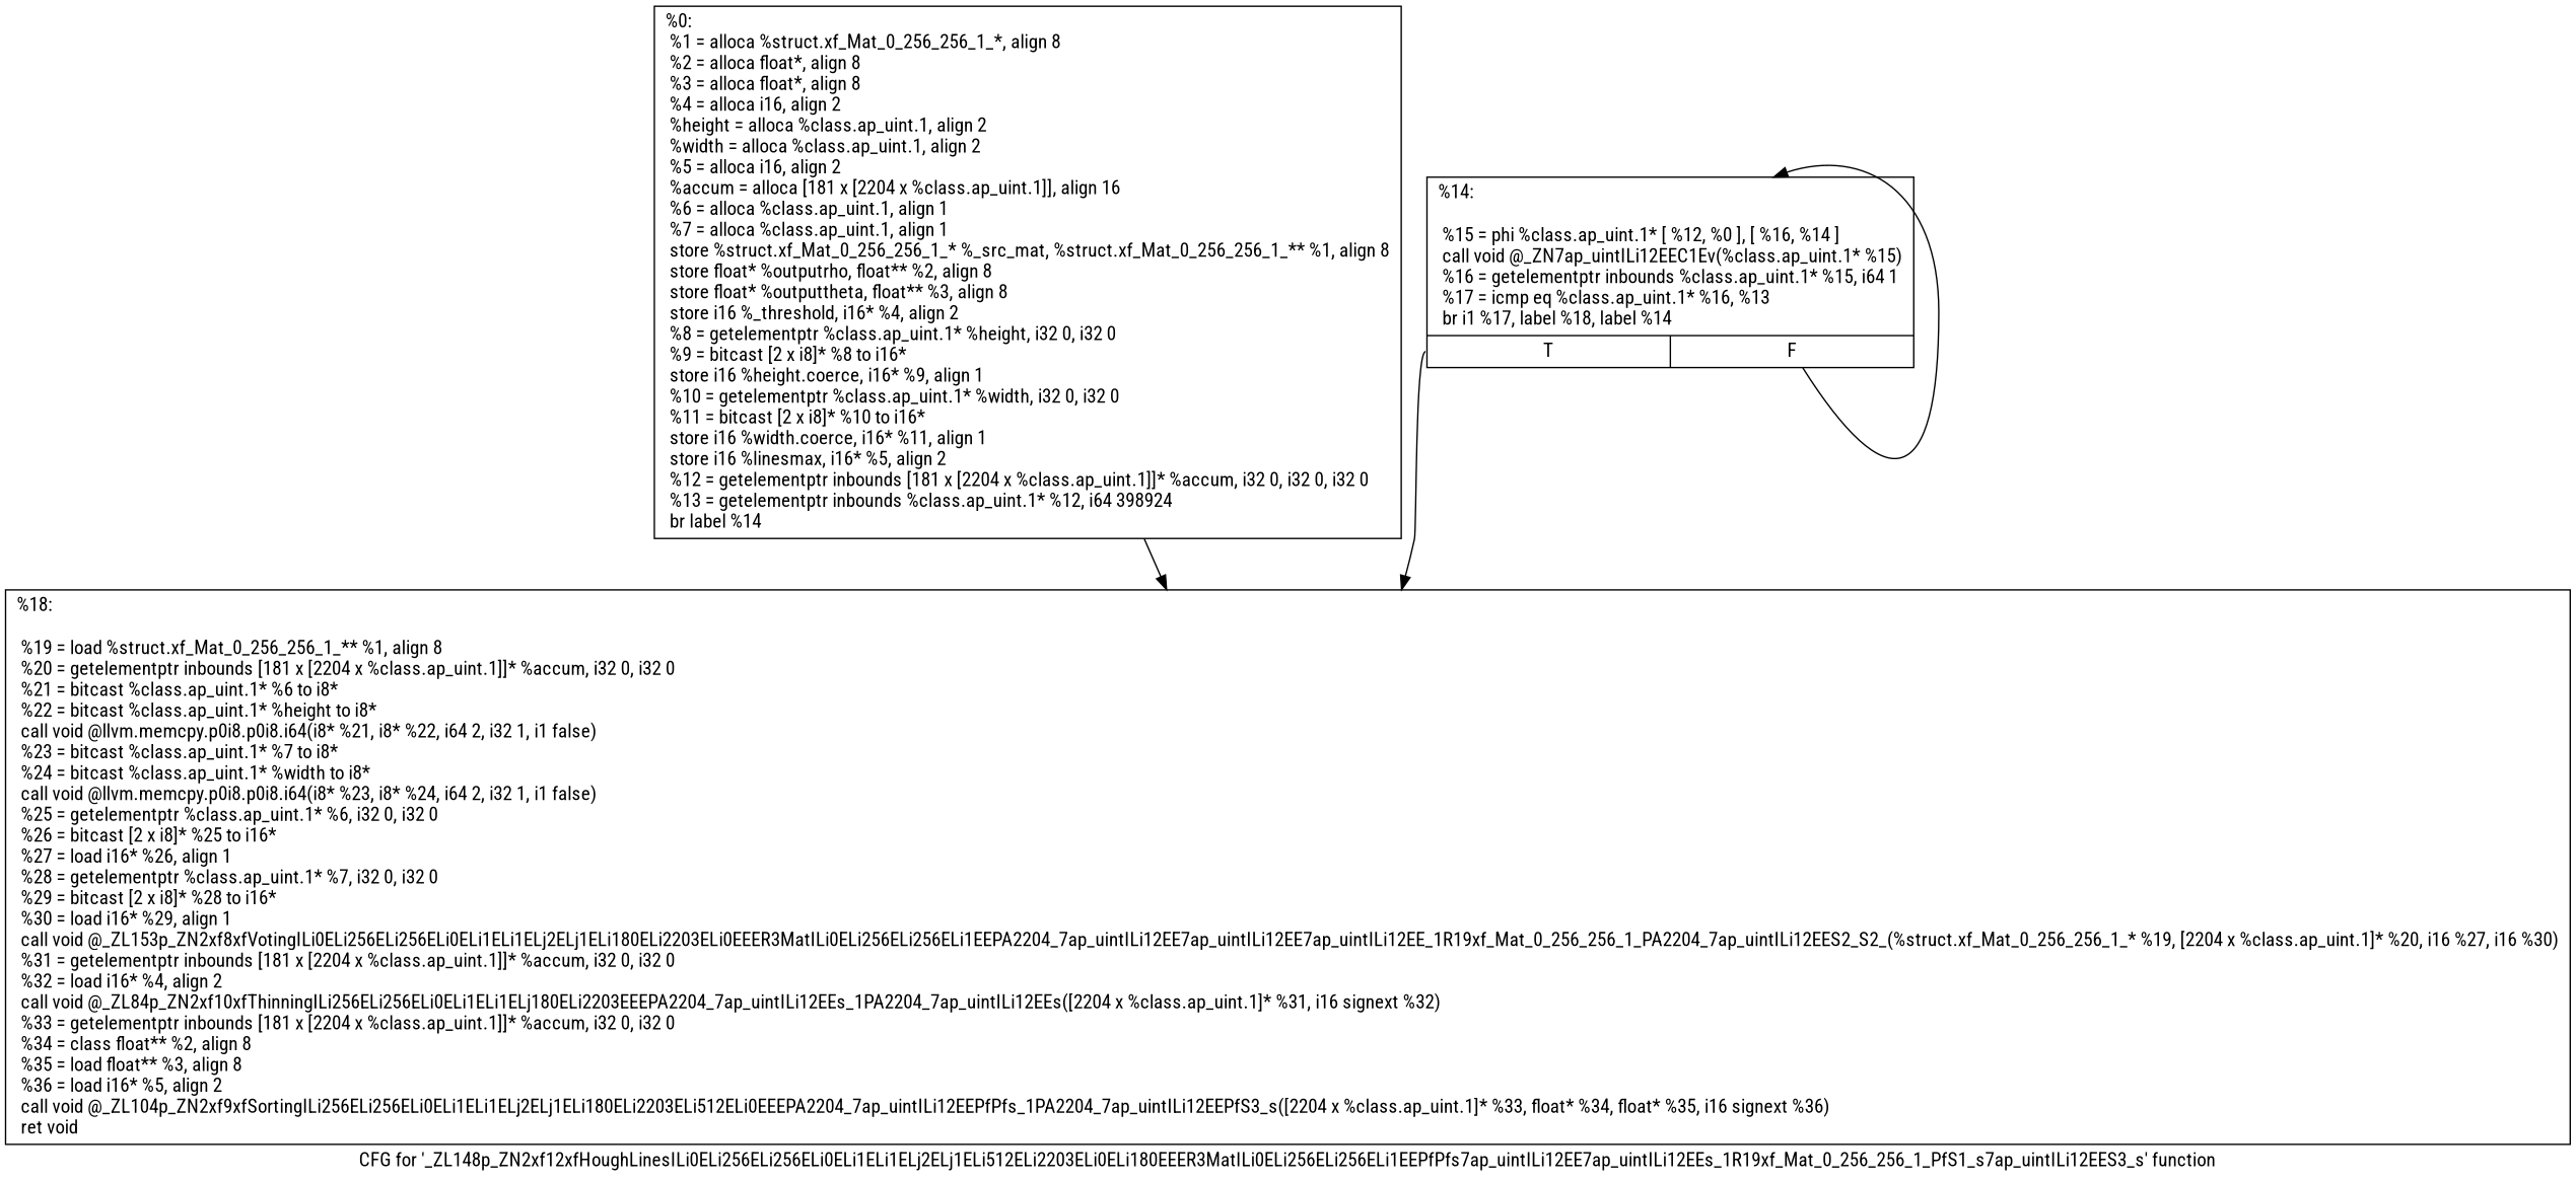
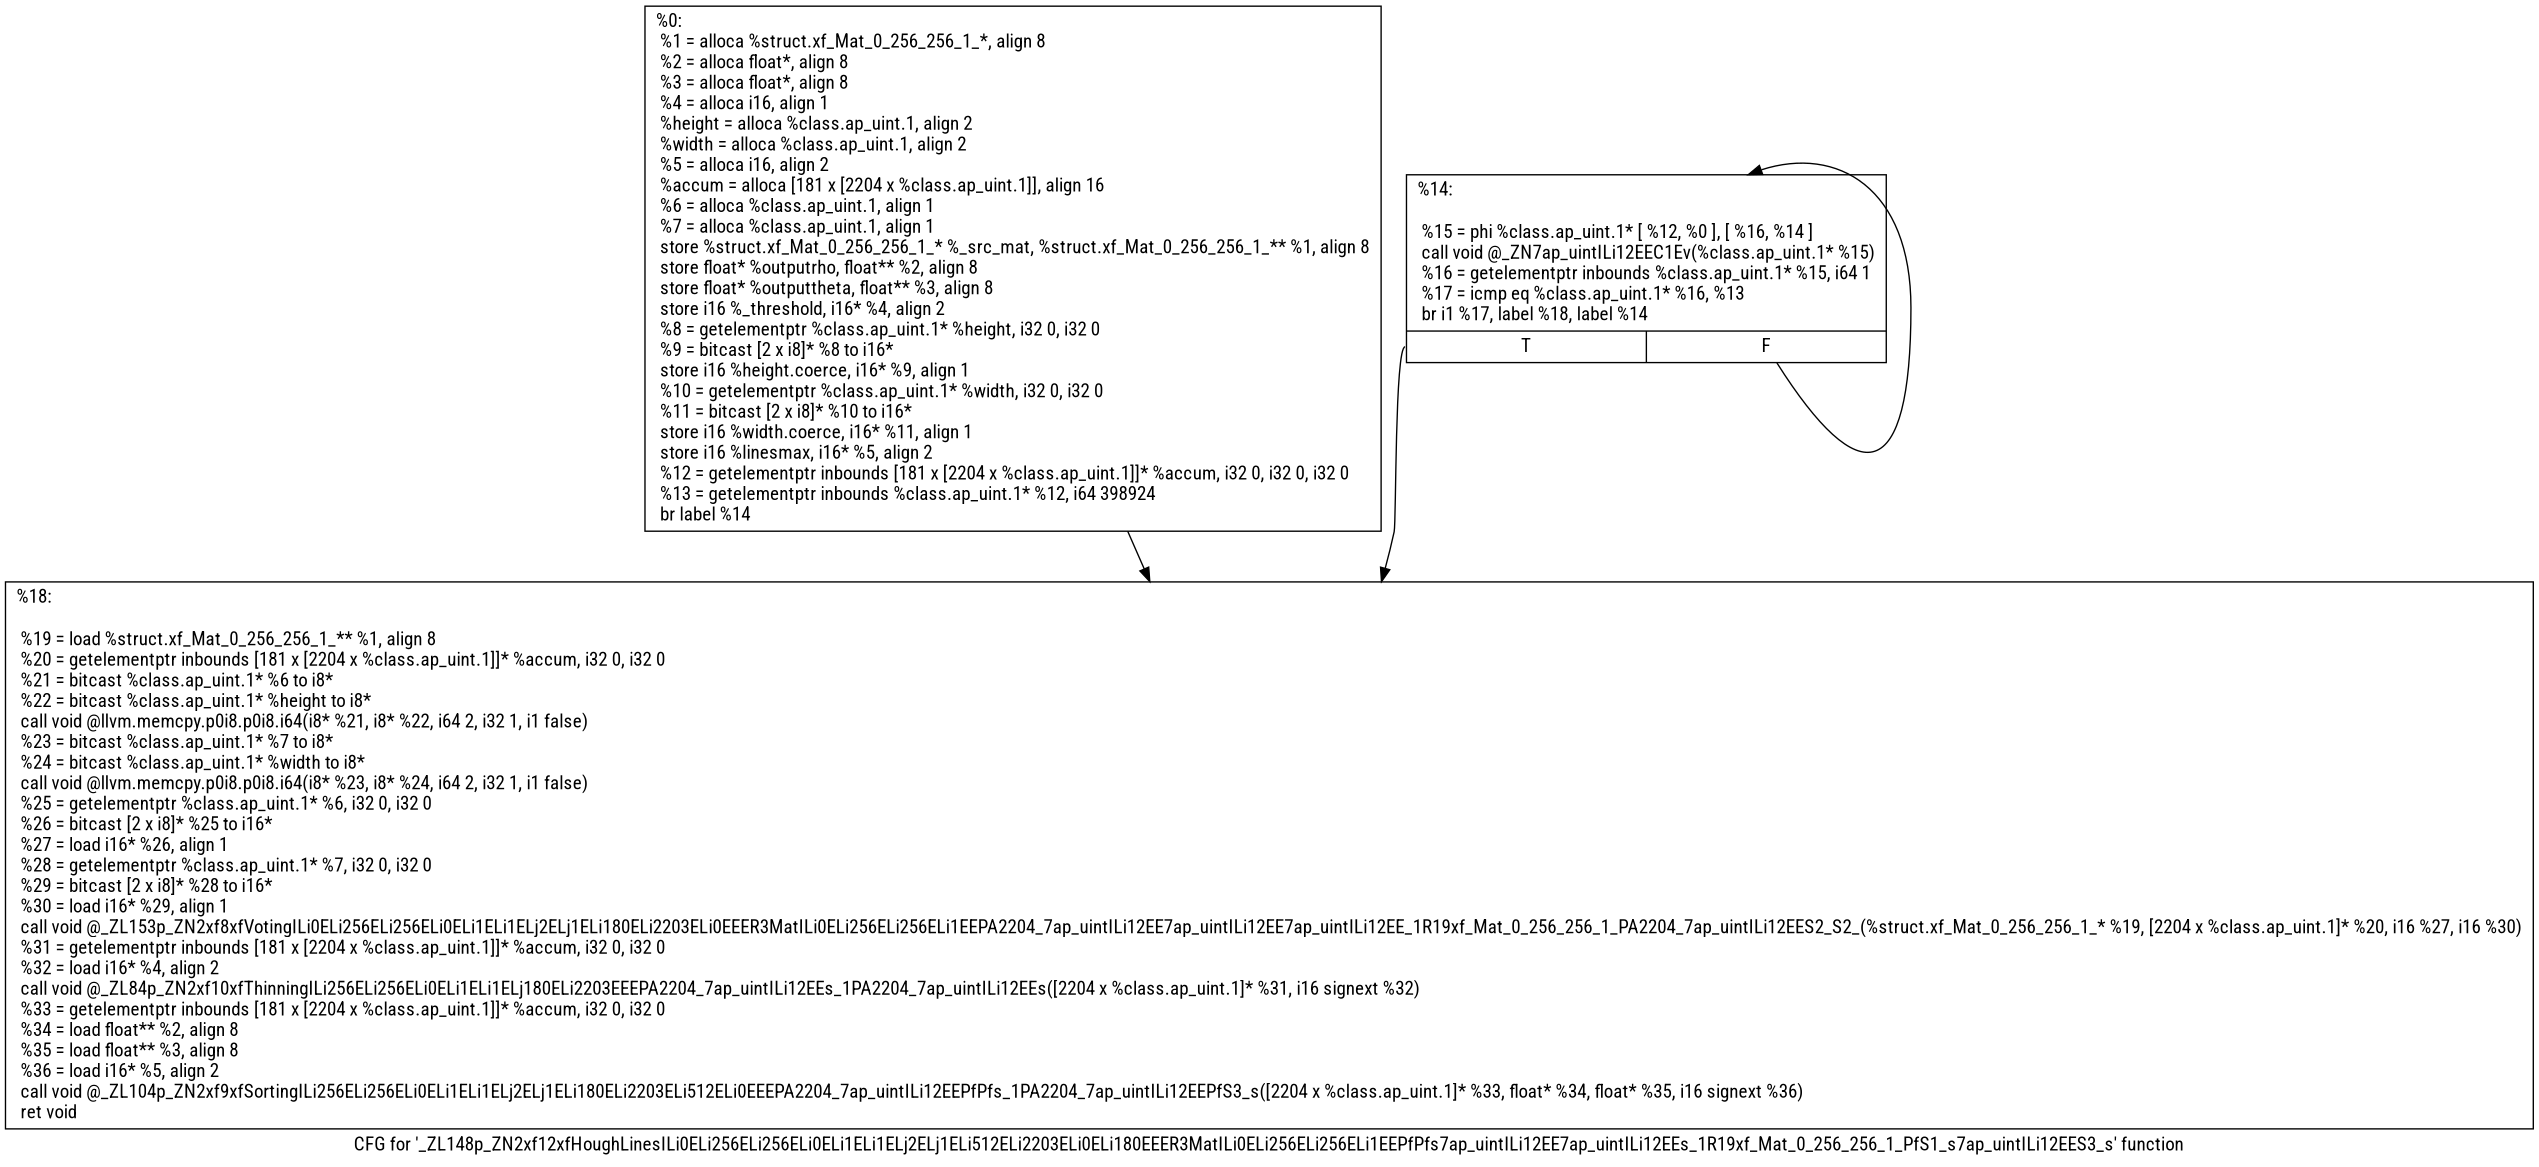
  digraph {
    fontname="Roboto Condensed"
    label="CFG for '_ZL148p_ZN2xf12xfHoughLinesILi0ELi256ELi256ELi0ELi1ELi1ELj2ELj1ELi512ELi2203ELi0ELi180EEER3MatILi0ELi256ELi256ELi1EEPfPfs7ap_uintILi12EE7ap_uintILi12EEs_1R19xf_Mat_0_256_256_1_PfS1_s7ap_uintILi12EES3_s' function"
    node [fontname="Roboto Condensed" shape=record]
    edge [fontname="Roboto Condensed"]
-   n1 [label="{%0:\l  %1 = alloca %struct.xf_Mat_0_256_256_1_*, align 8\l  %2 = alloca float*, align 8\l  %3 = alloca float*, align 8\l  %4 = alloca i16, align 2\l  %height = alloca %class.ap_uint.1, align 2\l  %width = alloca %class.ap_uint.1, align 2\l  %5 = alloca i16, align 2\l  %accum = alloca [181 x [2204 x %class.ap_uint.1]], align 16\l  %6 = alloca %class.ap_uint.1, align 1\l  %7 = alloca %class.ap_uint.1, align 1\l  store %struct.xf_Mat_0_256_256_1_* %_src_mat, %struct.xf_Mat_0_256_256_1_** %1, align 8\l  store float* %outputrho, float** %2, align 8\l  store float* %outputtheta, float** %3, align 8\l  store i16 %_threshold, i16* %4, align 2\l  %8 = getelementptr %class.ap_uint.1* %height, i32 0, i32 0\l  %9 = bitcast [2 x i8]* %8 to i16*\l  store i16 %height.coerce, i16* %9, align 1\l  %10 = getelementptr %class.ap_uint.1* %width, i32 0, i32 0\l  %11 = bitcast [2 x i8]* %10 to i16*\l  store i16 %width.coerce, i16* %11, align 1\l  store i16 %linesmax, i16* %5, align 2\l  %12 = getelementptr inbounds [181 x [2204 x %class.ap_uint.1]]* %accum, i32 0, i32 0, i32 0\l  %13 = getelementptr inbounds %class.ap_uint.1* %12, i64 398924\l  br label %14\l}"]
-   n2 [label="{%18:\l\l  %19 = load %struct.xf_Mat_0_256_256_1_** %1, align 8\l  %20 = getelementptr inbounds [181 x [2204 x %class.ap_uint.1]]* %accum, i32 0, i32 0\l  %21 = bitcast %class.ap_uint.1* %6 to i8*\l  %22 = bitcast %class.ap_uint.1* %height to i8*\l  call void @llvm.memcpy.p0i8.p0i8.i64(i8* %21, i8* %22, i64 2, i32 1, i1 false)\l  %23 = bitcast %class.ap_uint.1* %7 to i8*\l  %24 = bitcast %class.ap_uint.1* %width to i8*\l  call void @llvm.memcpy.p0i8.p0i8.i64(i8* %23, i8* %24, i64 2, i32 1, i1 false)\l  %25 = getelementptr %class.ap_uint.1* %6, i32 0, i32 0\l  %26 = bitcast [2 x i8]* %25 to i16*\l  %27 = load i16* %26, align 1\l  %28 = getelementptr %class.ap_uint.1* %7, i32 0, i32 0\l  %29 = bitcast [2 x i8]* %28 to i16*\l  %30 = load i16* %29, align 1\l  call void @_ZL153p_ZN2xf8xfVotingILi0ELi256ELi256ELi0ELi1ELi1ELj2ELj1ELi180ELi2203ELi0EEER3MatILi0ELi256ELi256ELi1EEPA2204_7ap_uintILi12EE7ap_uintILi12EE7ap_uintILi12EE_1R19xf_Mat_0_256_256_1_PA2204_7ap_uintILi12EES2_S2_(%struct.xf_Mat_0_256_256_1_* %19, [2204 x %class.ap_uint.1]* %20, i16 %27, i16 %30)\l  %31 = getelementptr inbounds [181 x [2204 x %class.ap_uint.1]]* %accum, i32 0, i32 0\l  %32 = load i16* %4, align 2\l  call void @_ZL84p_ZN2xf10xfThinningILi256ELi256ELi0ELi1ELi1ELj180ELi2203EEEPA2204_7ap_uintILi12EEs_1PA2204_7ap_uintILi12EEs([2204 x %class.ap_uint.1]* %31, i16 signext %32)\l  %33 = getelementptr inbounds [181 x [2204 x %class.ap_uint.1]]* %accum, i32 0, i32 0\l  %34 = class float** %2, align 8\l  %35 = load float** %3, align 8\l  %36 = load i16* %5, align 2\l  call void @_ZL104p_ZN2xf9xfSortingILi256ELi256ELi0ELi1ELi1ELj2ELj1ELi180ELi2203ELi512ELi0EEEPA2204_7ap_uintILi12EEPfPfs_1PA2204_7ap_uintILi12EEPfS3_s([2204 x %class.ap_uint.1]* %33, float* %34, float* %35, i16 signext %36)\l  ret void\l}"]
+   n1 [label="{%0:\l  %1 = alloca %struct.xf_Mat_0_256_256_1_*, align 8\l  %2 = alloca float*, align 8\l  %3 = alloca float*, align 8\l  %4 = alloca i16, align 1\l  %height = alloca %class.ap_uint.1, align 2\l  %width = alloca %class.ap_uint.1, align 2\l  %5 = alloca i16, align 2\l  %accum = alloca [181 x [2204 x %class.ap_uint.1]], align 16\l  %6 = alloca %class.ap_uint.1, align 1\l  %7 = alloca %class.ap_uint.1, align 1\l  store %struct.xf_Mat_0_256_256_1_* %_src_mat, %struct.xf_Mat_0_256_256_1_** %1, align 8\l  store float* %outputrho, float** %2, align 8\l  store float* %outputtheta, float** %3, align 8\l  store i16 %_threshold, i16* %4, align 2\l  %8 = getelementptr %class.ap_uint.1* %height, i32 0, i32 0\l  %9 = bitcast [2 x i8]* %8 to i16*\l  store i16 %height.coerce, i16* %9, align 1\l  %10 = getelementptr %class.ap_uint.1* %width, i32 0, i32 0\l  %11 = bitcast [2 x i8]* %10 to i16*\l  store i16 %width.coerce, i16* %11, align 1\l  store i16 %linesmax, i16* %5, align 2\l  %12 = getelementptr inbounds [181 x [2204 x %class.ap_uint.1]]* %accum, i32 0, i32 0, i32 0\l  %13 = getelementptr inbounds %class.ap_uint.1* %12, i64 398924\l  br label %14\l}"]
+   n2 [label="{%18:\l\l  %19 = load %struct.xf_Mat_0_256_256_1_** %1, align 8\l  %20 = getelementptr inbounds [181 x [2204 x %class.ap_uint.1]]* %accum, i32 0, i32 0\l  %21 = bitcast %class.ap_uint.1* %6 to i8*\l  %22 = bitcast %class.ap_uint.1* %height to i8*\l  call void @llvm.memcpy.p0i8.p0i8.i64(i8* %21, i8* %22, i64 2, i32 1, i1 false)\l  %23 = bitcast %class.ap_uint.1* %7 to i8*\l  %24 = bitcast %class.ap_uint.1* %width to i8*\l  call void @llvm.memcpy.p0i8.p0i8.i64(i8* %23, i8* %24, i64 2, i32 1, i1 false)\l  %25 = getelementptr %class.ap_uint.1* %6, i32 0, i32 0\l  %26 = bitcast [2 x i8]* %25 to i16*\l  %27 = load i16* %26, align 1\l  %28 = getelementptr %class.ap_uint.1* %7, i32 0, i32 0\l  %29 = bitcast [2 x i8]* %28 to i16*\l  %30 = load i16* %29, align 1\l  call void @_ZL153p_ZN2xf8xfVotingILi0ELi256ELi256ELi0ELi1ELi1ELj2ELj1ELi180ELi2203ELi0EEER3MatILi0ELi256ELi256ELi1EEPA2204_7ap_uintILi12EE7ap_uintILi12EE7ap_uintILi12EE_1R19xf_Mat_0_256_256_1_PA2204_7ap_uintILi12EES2_S2_(%struct.xf_Mat_0_256_256_1_* %19, [2204 x %class.ap_uint.1]* %20, i16 %27, i16 %30)\l  %31 = getelementptr inbounds [181 x [2204 x %class.ap_uint.1]]* %accum, i32 0, i32 0\l  %32 = load i16* %4, align 2\l  call void @_ZL84p_ZN2xf10xfThinningILi256ELi256ELi0ELi1ELi1ELj180ELi2203EEEPA2204_7ap_uintILi12EEs_1PA2204_7ap_uintILi12EEs([2204 x %class.ap_uint.1]* %31, i16 signext %32)\l  %33 = getelementptr inbounds [181 x [2204 x %class.ap_uint.1]]* %accum, i32 0, i32 0\l  %34 = load float** %2, align 8\l  %35 = load float** %3, align 8\l  %36 = load i16* %5, align 2\l  call void @_ZL104p_ZN2xf9xfSortingILi256ELi256ELi0ELi1ELi1ELj2ELj1ELi180ELi2203ELi512ELi0EEEPA2204_7ap_uintILi12EEPfPfs_1PA2204_7ap_uintILi12EEPfS3_s([2204 x %class.ap_uint.1]* %33, float* %34, float* %35, i16 signext %36)\l  ret void\l}"]
    n3 [label="{%14:\l\l  %15 = phi %class.ap_uint.1* [ %12, %0 ], [ %16, %14 ]\l  call void @_ZN7ap_uintILi12EEC1Ev(%class.ap_uint.1* %15)\l  %16 = getelementptr inbounds %class.ap_uint.1* %15, i64 1\l  %17 = icmp eq %class.ap_uint.1* %16, %13\l  br i1 %17, label %18, label %14\l|{<s0>T|<s1>F}}"]
    n1 -> n2
    n3 -> n2 [tailport=s0]
    n3 -> n3 [tailport=s1]
  }
